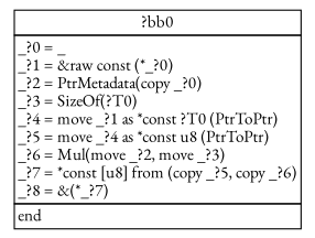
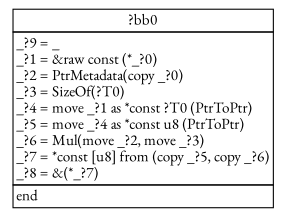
  digraph {
    fontname="EB Garamond"
-   n1 [label=<<table border="0" cellborder="1" cellspacing="0"><tr><td  align="center" colspan="1">?bb0</td></tr><tr><td align="left" balign="left">_?0 = _<br/>_?1 = &amp;raw const (*_?0)<br/>_?2 = PtrMetadata(copy _?0)<br/>_?3 = SizeOf(?T0)<br/>_?4 = move _?1 as *const ?T0 (PtrToPtr)<br/>_?5 = move _?4 as *const u8 (PtrToPtr)<br/>_?6 = Mul(move _?2, move _?3)<br/>_?7 = *const [u8] from (copy _?5, copy _?6)<br/>_?8 = &amp;(*_?7)<br/></td></tr><tr><td align="left">end</td></tr></table>> shape=none fontname="EB Garamond"]
+   n1 [label=<<table border="0" cellborder="1" cellspacing="0"><tr><td  align="center" colspan="1">?bb0</td></tr><tr><td align="left" balign="left">_?9 = _<br/>_?1 = &amp;raw const (*_?0)<br/>_?2 = PtrMetadata(copy _?0)<br/>_?3 = SizeOf(?T0)<br/>_?4 = move _?1 as *const ?T0 (PtrToPtr)<br/>_?5 = move _?4 as *const u8 (PtrToPtr)<br/>_?6 = Mul(move _?2, move _?3)<br/>_?7 = *const [u8] from (copy _?5, copy _?6)<br/>_?8 = &amp;(*_?7)<br/></td></tr><tr><td align="left">end</td></tr></table>> shape=none fontname="EB Garamond"]
  }
